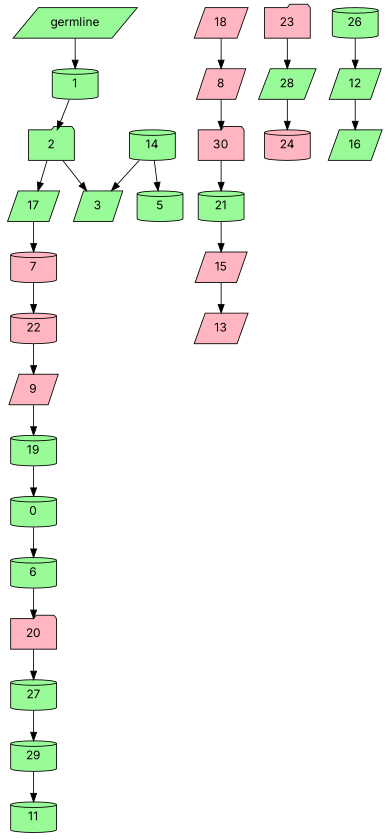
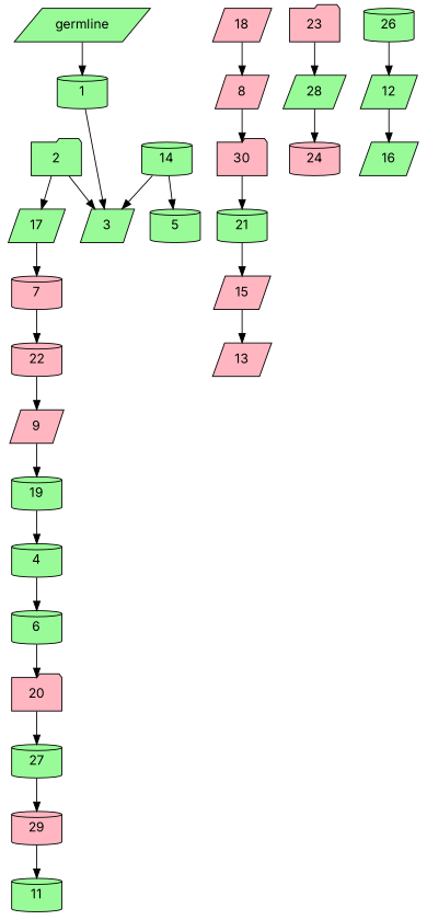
  digraph {
    fontname=Inter
    node [fillcolor=palegreen fontname=Inter shape=cylinder style=filled]
    edge [fontname=Inter]
    n1 [label=germline shape=parallelogram]
    n2 [label=1]
    n3 [label=2 shape=folder]
    n4 [label=3 shape=parallelogram]
    n5 [label=17 shape=parallelogram]
    n6 [label=14]
    n7 [label=5]
    n8 [fillcolor=lightpink label=7]
    n9 [fillcolor=lightpink label=22]
    n10 [fillcolor=lightpink label=9 shape=parallelogram]
    n11 [label=19]
-   n12 [label=0]
+   n12 [label=4]
    n13 [label=6]
    n14 [fillcolor=lightpink label=20 shape=folder]
    n15 [label=27]
-   n16 [label=29]
+   n16 [fillcolor=lightpink label=29]
    n17 [label=11]
    n18 [fillcolor=lightpink label=18 shape=parallelogram]
    n19 [fillcolor=lightpink label=8 shape=parallelogram]
    n20 [fillcolor=lightpink label=23 shape=folder]
    n21 [label=28 shape=parallelogram]
    n22 [fillcolor=lightpink label=24]
    n23 [label=26]
    n24 [label=12 shape=parallelogram]
    n25 [label=16 shape=parallelogram]
    n26 [fillcolor=lightpink label=30 shape=folder]
    n27 [label=21]
    n28 [fillcolor=lightpink label=15 shape=parallelogram]
    n29 [fillcolor=lightpink label=13 shape=parallelogram]
    n1 -> n2
-   n2 -> n3
+   n2 -> n4
    n3 -> n4
    n3 -> n5
    n5 -> n8
    n6 -> n4
    n6 -> n7
    n8 -> n9
    n9 -> n10
    n10 -> n11
    n11 -> n12
    n12 -> n13
    n13 -> n14
    n14 -> n15
    n15 -> n16
    n16 -> n17
    n18 -> n19
    n19 -> n26
    n20 -> n21
    n21 -> n22
    n23 -> n24
    n24 -> n25
    n26 -> n27
    n27 -> n28
    n28 -> n29
  }
